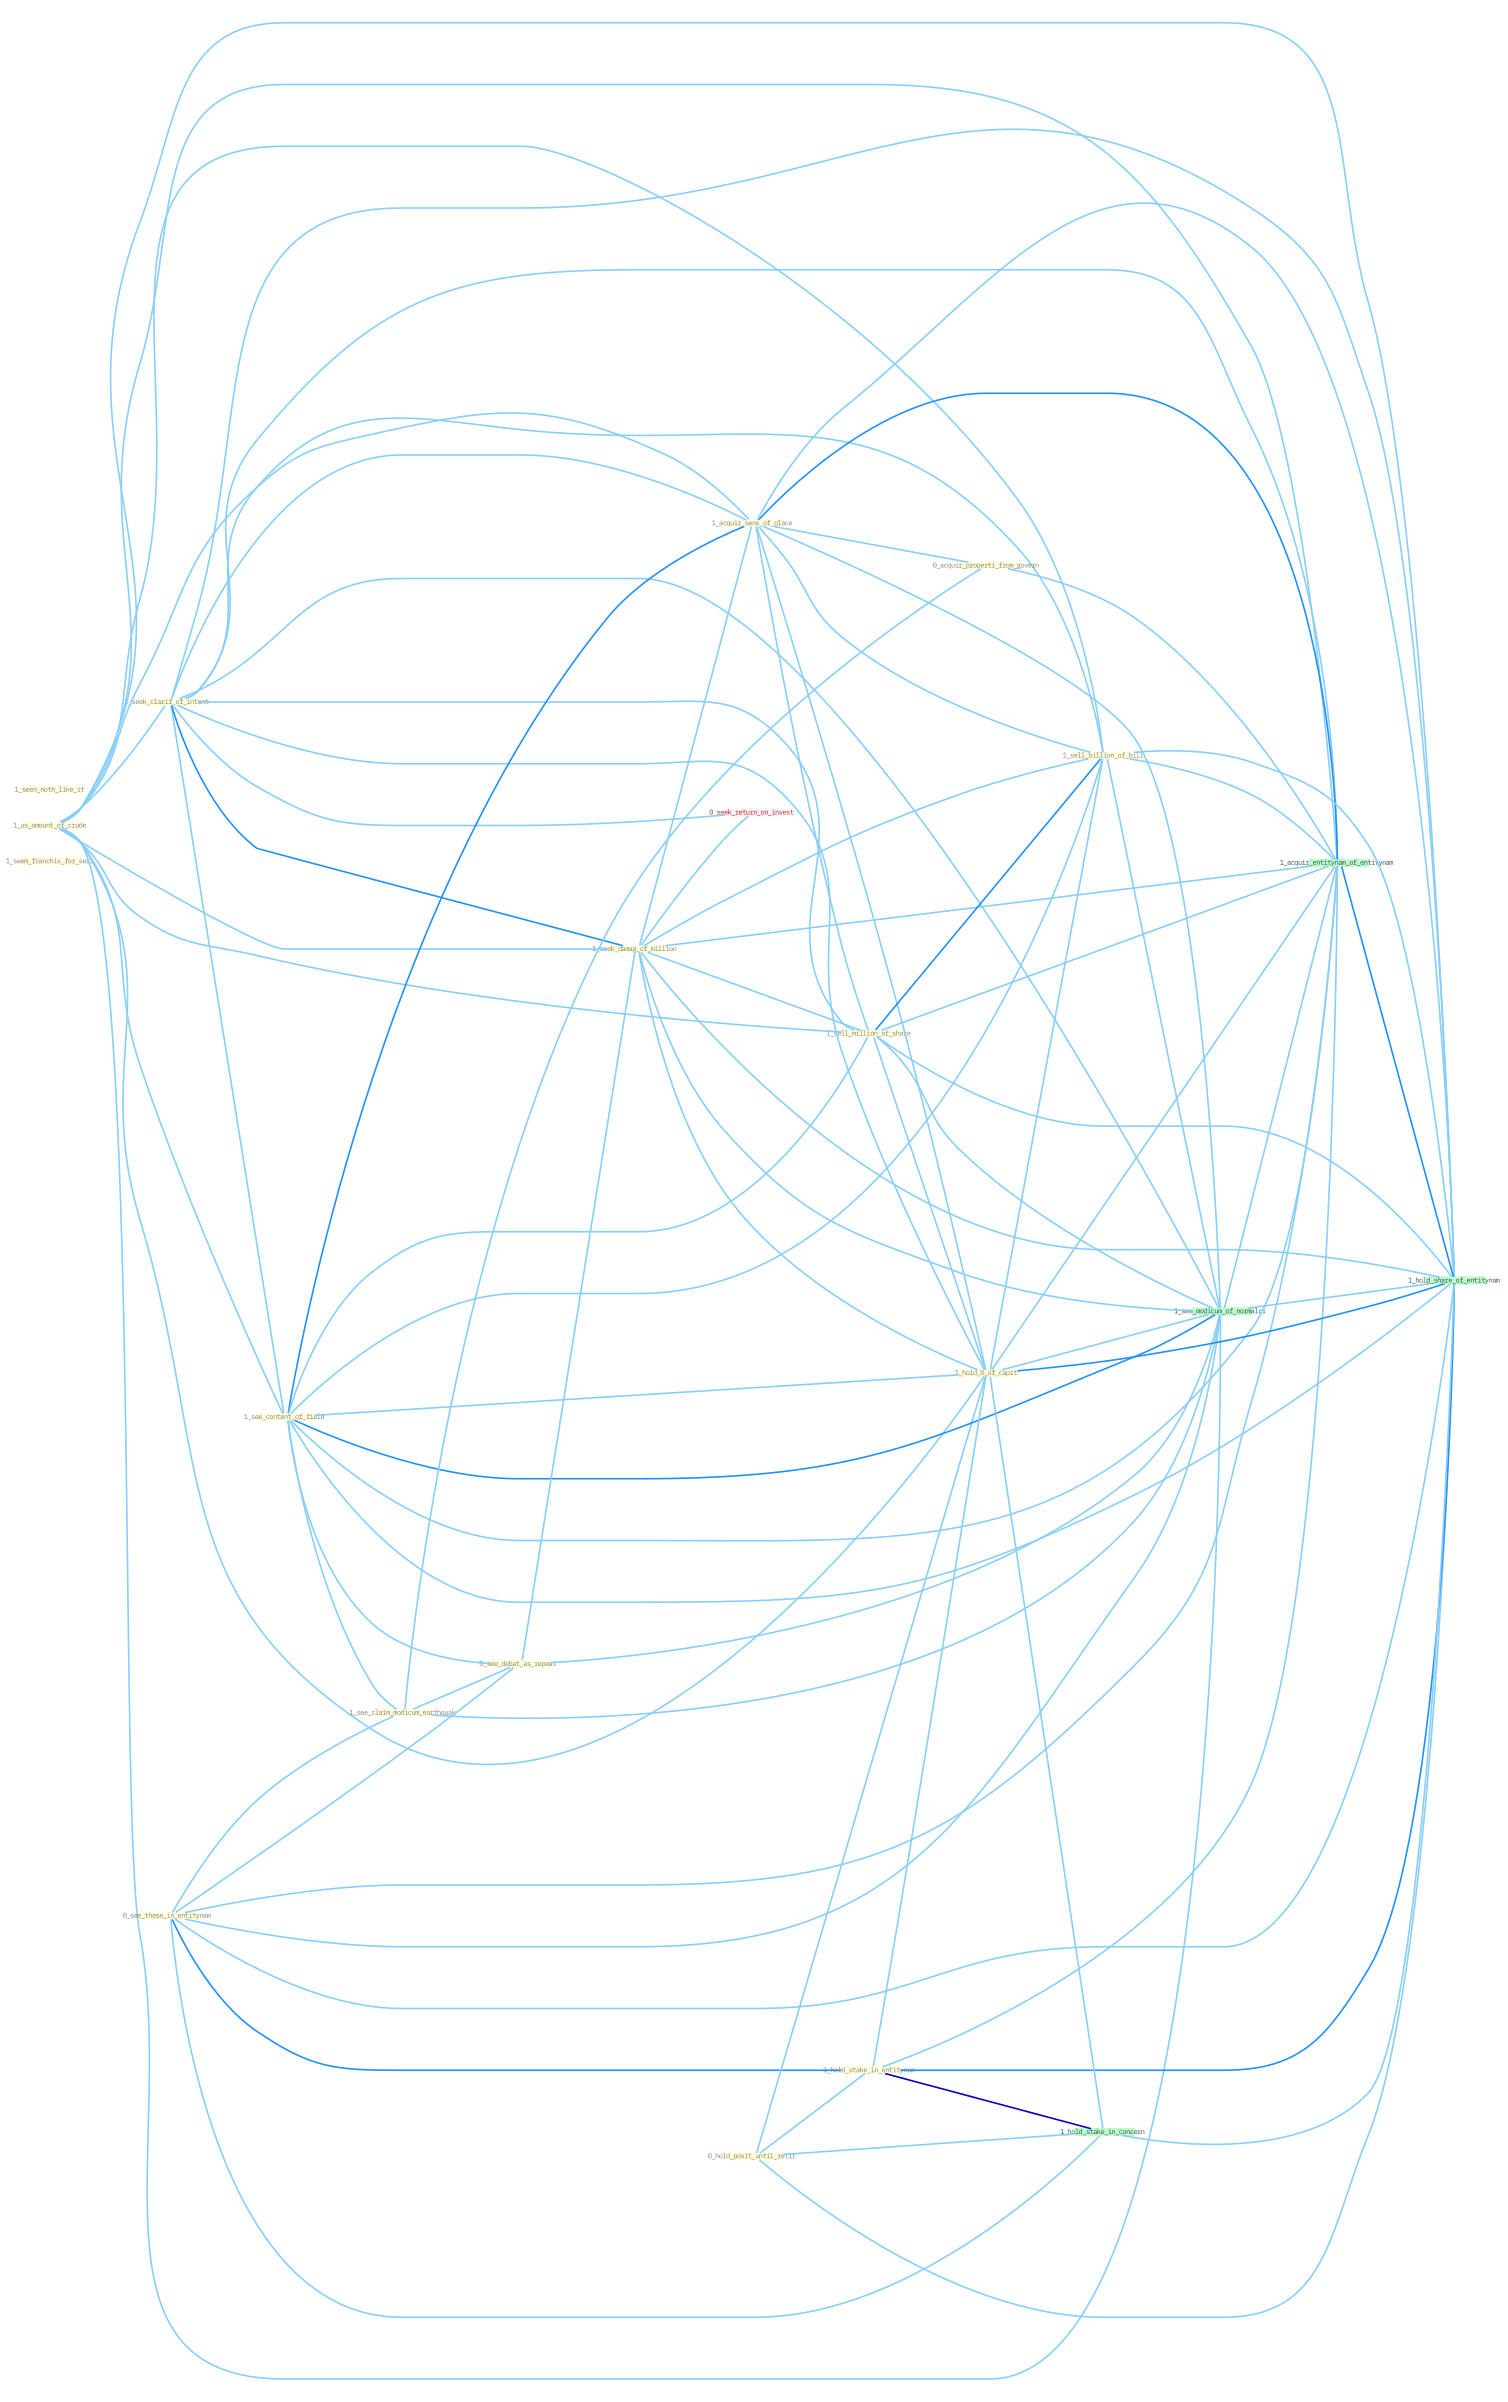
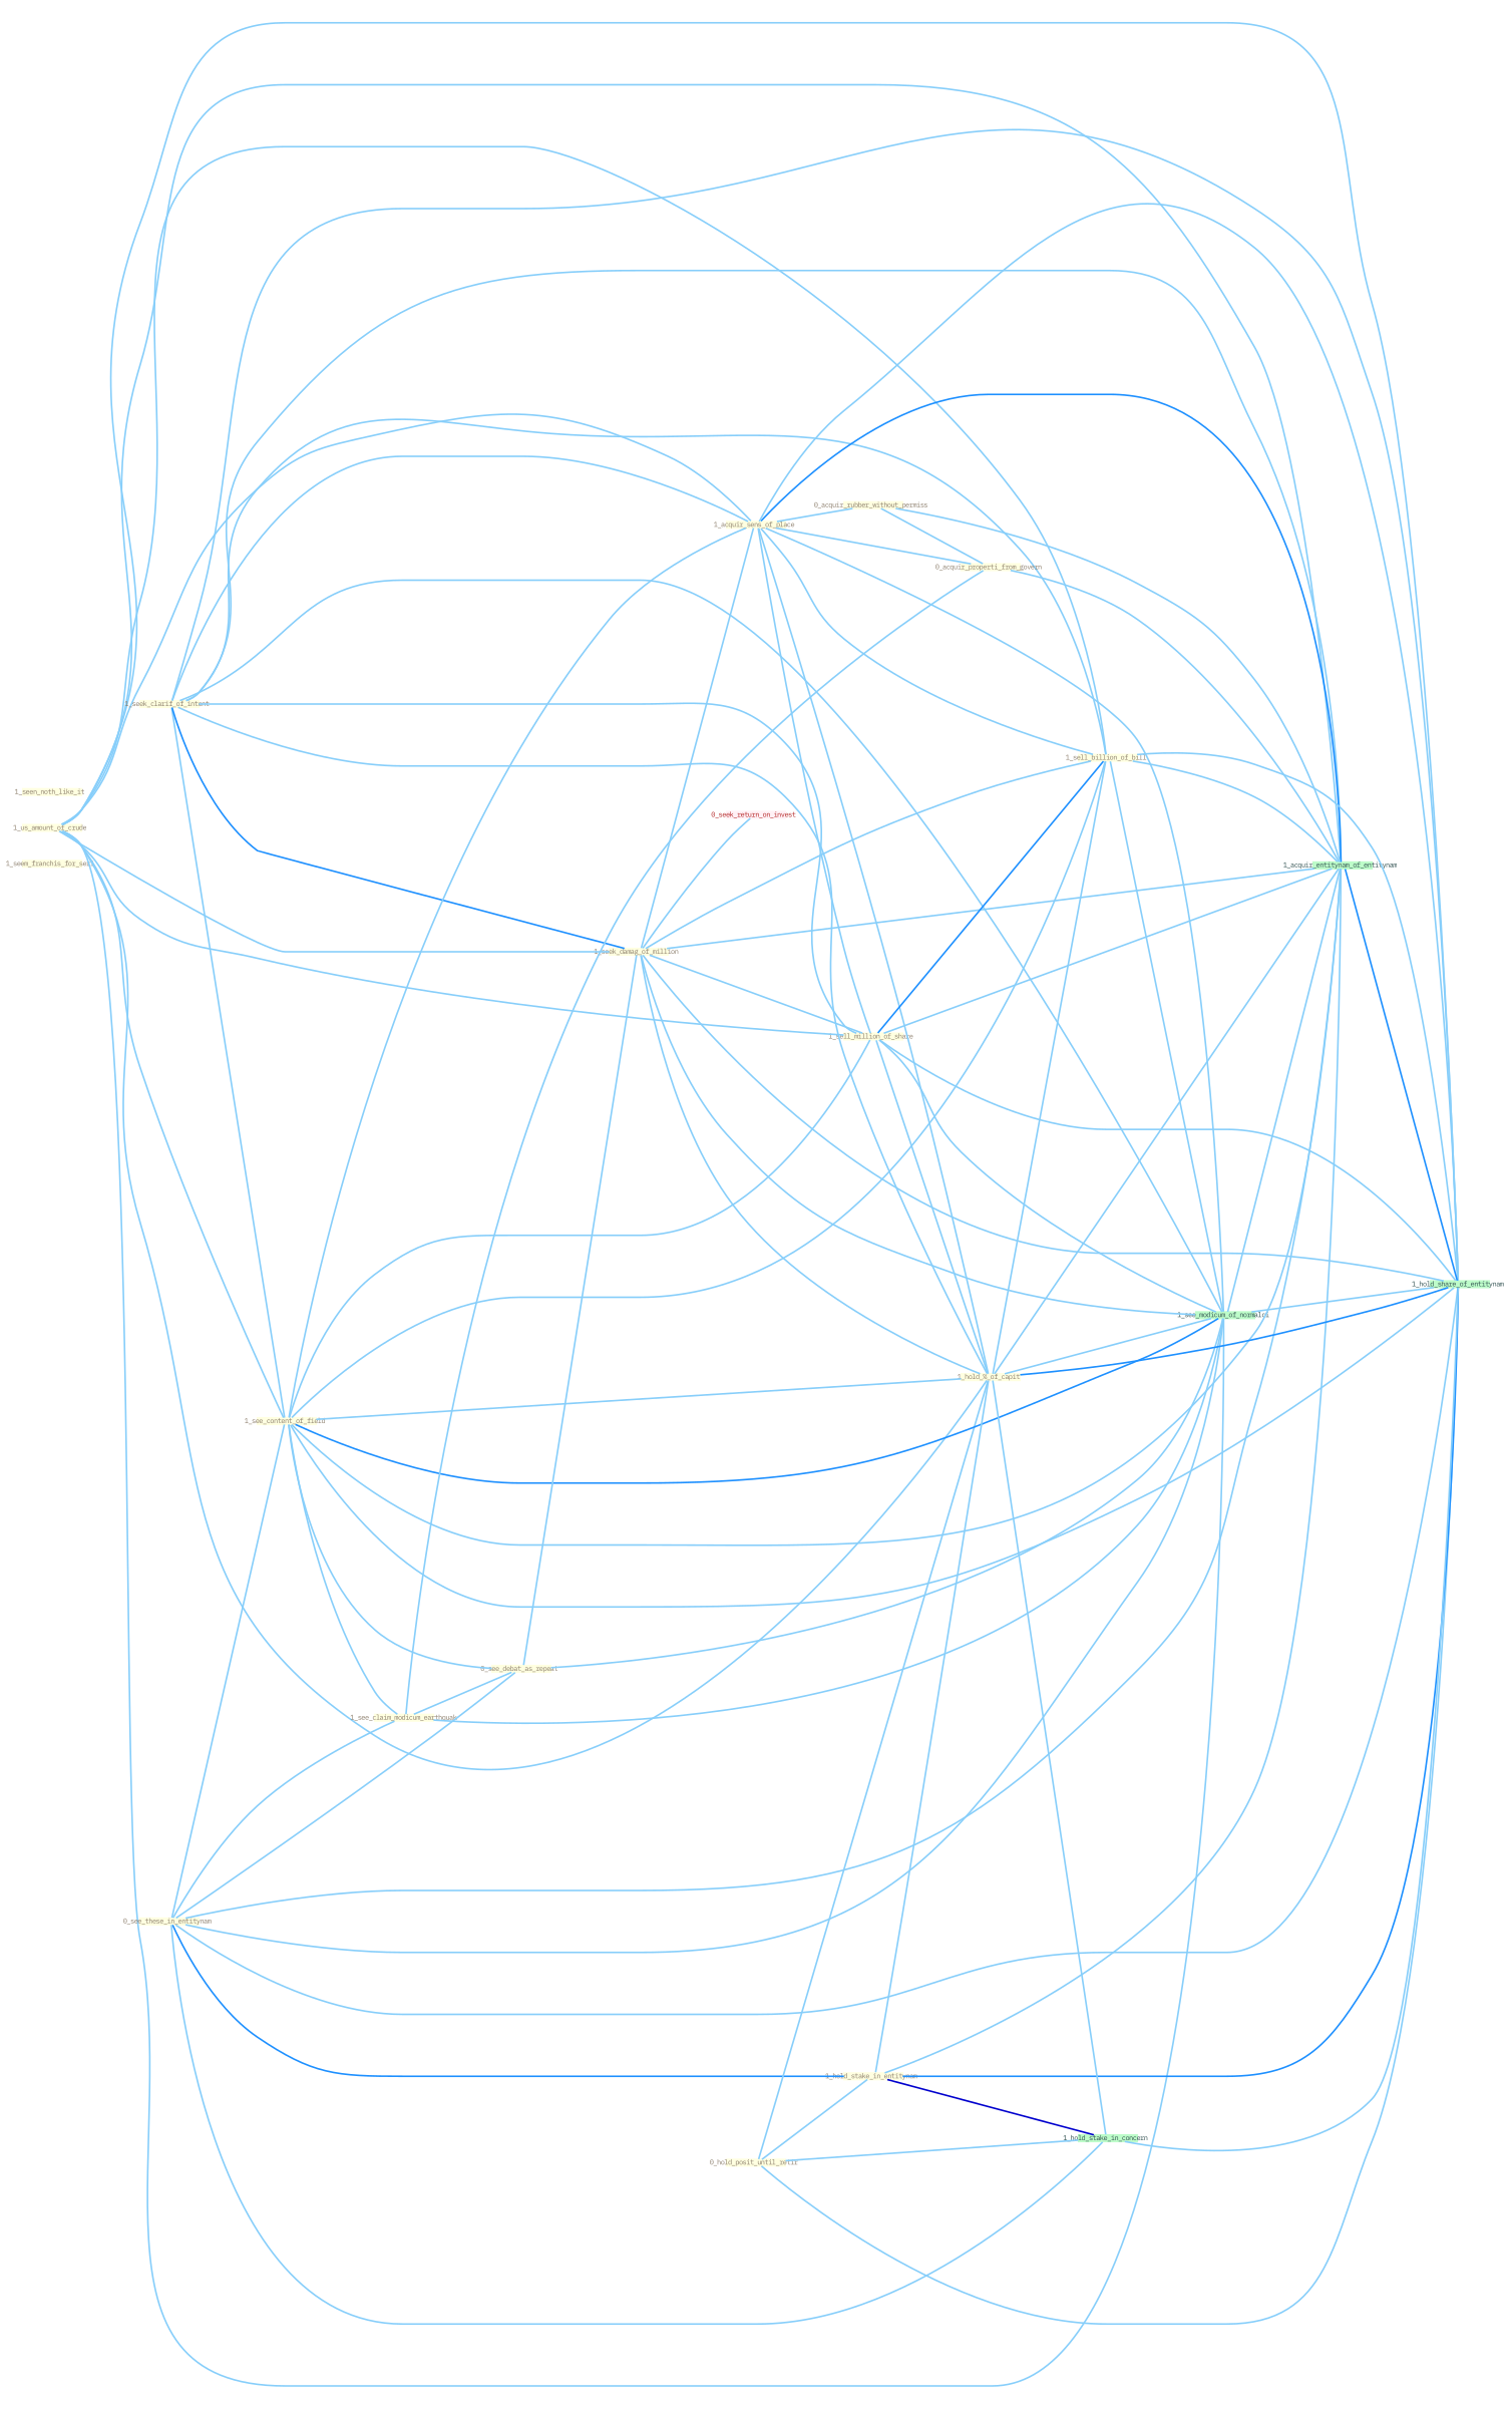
  graph {
    fontname="IBM Plex Mono"
    rankdir=LR
    node [color="#ffffe0" fixedsize=true fontcolor="#8b7d6b" fontname="IBM Plex Mono" fontsize=4 shape=polygon style=filled]
    edge [color="#87cefa" fontname="IBM Plex Mono" w=1]
    "1_seem_franchis_for_seri " [height=.06 width=.5]
    "1_us_amount_of_crude " [height=.06 width=.5]
    "1_seen_noth_like_it " [height=.06 width=.5]
    "0_see_these_in_entitynam " [height=.06 width=.5]
    "0_hold_posit_until_retir " [height=.06 width=.5]
    "1_seek_clarif_of_intent " [height=.06 width=.5]
    "1_see_content_of_field " [height=.06 width=.5]
    "1_seek_damag_of_million " [height=.06 width=.5]
    n9 [height=.06 label="1_see_claim_modicum_earthquak" width=.5]
    "0_see_debat_as_repeat " [height=.06 width=.5]
    "1_acquir_sens_of_place " [height=.06 width=.5]
    "1_sell_million_of_share " [height=.06 width=.5]
    "1_hold_stake_in_entitynam " [height=.06 width=.5]
+   "0_acquir_rubber_without_permiss " [height=.06 width=.5]
    "1_hold_%_of_capit " [height=.06 width=.5]
    "0_acquir_properti_from_govern " [height=.06 width=.5]
    "1_sell_billion_of_bill " [height=.06 width=.5]
    "0_seek_return_on_invest " [color="#fff0f5" fontcolor="#b22222" height=.06 width=.5]
    "1_see_modicum_of_normalci " [color="#BDFCC9" fontcolor="#2f4f4f" height=.06 width=.5]
    "1_acquir_entitynam_of_entitynam " [color="#BDFCC9" fontcolor="#2f4f4f" height=.06 width=.5]
    "1_hold_share_of_entitynam " [color="#BDFCC9" fontcolor="#2f4f4f" height=.06 width=.5]
    "1_hold_stake_in_concern " [color="#BDFCC9" fontcolor="#2f4f4f" height=.06 width=.5]
    subgraph sub_1 {
      "1_seem_franchis_for_seri "
      "1_us_amount_of_crude "
      "1_seen_noth_like_it "
      "0_see_these_in_entitynam "
      "0_hold_posit_until_retir "
      "1_seek_clarif_of_intent "
      "1_see_content_of_field "
      "1_seek_damag_of_million "
      n9
      "0_see_debat_as_repeat "
      "1_acquir_sens_of_place "
      "1_sell_million_of_share "
      "1_hold_stake_in_entitynam "
+     "0_acquir_rubber_without_permiss "
      "1_hold_%_of_capit "
      "0_acquir_properti_from_govern "
      "1_sell_billion_of_bill "
    }
    subgraph sub_2 {
      "0_seek_return_on_invest "
    }
-   "1_us_amount_of_crude " -- "1_seek_clarif_of_intent "
    "1_us_amount_of_crude " -- "1_see_content_of_field "
    "1_us_amount_of_crude " -- "1_seek_damag_of_million "
    "1_us_amount_of_crude " -- "1_acquir_sens_of_place "
    "1_us_amount_of_crude " -- "1_sell_million_of_share "
    "1_us_amount_of_crude " -- "1_hold_%_of_capit "
    "1_us_amount_of_crude " -- "1_sell_billion_of_bill "
    "1_us_amount_of_crude " -- "1_see_modicum_of_normalci "
    "1_us_amount_of_crude " -- "1_acquir_entitynam_of_entitynam "
    "1_us_amount_of_crude " -- "1_hold_share_of_entitynam "
+   "0_see_these_in_entitynam " -- "1_see_content_of_field "
    "0_see_these_in_entitynam " -- n9
    "0_see_these_in_entitynam " -- "0_see_debat_as_repeat "
    "0_see_these_in_entitynam " -- "1_hold_stake_in_entitynam " [color="#1e90ff" w=2]
    "0_see_these_in_entitynam " -- "1_see_modicum_of_normalci "
    "0_see_these_in_entitynam " -- "1_acquir_entitynam_of_entitynam "
    "0_see_these_in_entitynam " -- "1_hold_share_of_entitynam "
    "0_see_these_in_entitynam " -- "1_hold_stake_in_concern "
    "0_hold_posit_until_retir " -- "1_hold_stake_in_entitynam "
    "0_hold_posit_until_retir " -- "1_hold_%_of_capit "
    "0_hold_posit_until_retir " -- "1_hold_share_of_entitynam "
    "0_hold_posit_until_retir " -- "1_hold_stake_in_concern "
    "1_seek_clarif_of_intent " -- "1_see_content_of_field "
    "1_seek_clarif_of_intent " -- "1_seek_damag_of_million " [color="#1e90ff" w=2]
    "1_seek_clarif_of_intent " -- "1_acquir_sens_of_place "
    "1_seek_clarif_of_intent " -- "1_sell_million_of_share "
    "1_seek_clarif_of_intent " -- "1_hold_%_of_capit "
    "1_seek_clarif_of_intent " -- "1_sell_billion_of_bill "
-   "1_seek_clarif_of_intent " -- "0_seek_return_on_invest "
    "1_seek_clarif_of_intent " -- "1_see_modicum_of_normalci "
    "1_seek_clarif_of_intent " -- "1_acquir_entitynam_of_entitynam "
    "1_seek_clarif_of_intent " -- "1_hold_share_of_entitynam "
    "1_see_content_of_field " -- n9
    "1_see_content_of_field " -- "0_see_debat_as_repeat "
-   "1_see_content_of_field " -- "1_acquir_sens_of_place " [color="#1e90ff"]
+   "1_see_content_of_field " -- "1_acquir_sens_of_place "
    "1_see_content_of_field " -- "1_sell_million_of_share "
    "1_see_content_of_field " -- "1_hold_%_of_capit "
    "1_see_content_of_field " -- "1_sell_billion_of_bill "
    "1_see_content_of_field " -- "1_see_modicum_of_normalci " [color="#1e90ff" w=2]
    "1_see_content_of_field " -- "1_acquir_entitynam_of_entitynam "
    "1_see_content_of_field " -- "1_hold_share_of_entitynam "
    "1_seek_damag_of_million " -- "1_acquir_sens_of_place "
    "1_seek_damag_of_million " -- "1_sell_million_of_share "
    "1_seek_damag_of_million " -- "1_hold_%_of_capit "
    "1_seek_damag_of_million " -- "1_sell_billion_of_bill "
    "1_seek_damag_of_million " -- "0_seek_return_on_invest "
    "1_seek_damag_of_million " -- "1_see_modicum_of_normalci "
    "1_seek_damag_of_million " -- "1_acquir_entitynam_of_entitynam "
    "1_seek_damag_of_million " -- "1_hold_share_of_entitynam "
    n9 -- "0_see_debat_as_repeat "
    n9 -- "0_acquir_properti_from_govern "
    n9 -- "1_see_modicum_of_normalci "
    "0_see_debat_as_repeat " -- "1_seek_damag_of_million "
    "0_see_debat_as_repeat " -- "1_see_modicum_of_normalci "
    "1_acquir_sens_of_place " -- "1_sell_million_of_share "
+   "1_acquir_sens_of_place " -- "0_acquir_rubber_without_permiss "
    "1_acquir_sens_of_place " -- "1_hold_%_of_capit "
    "1_acquir_sens_of_place " -- "0_acquir_properti_from_govern "
    "1_acquir_sens_of_place " -- "1_sell_billion_of_bill "
    "1_acquir_sens_of_place " -- "1_see_modicum_of_normalci "
    "1_acquir_sens_of_place " -- "1_acquir_entitynam_of_entitynam " [color="#1e90ff" w=2]
    "1_acquir_sens_of_place " -- "1_hold_share_of_entitynam "
    "1_sell_million_of_share " -- "1_hold_%_of_capit "
    "1_sell_million_of_share " -- "1_sell_billion_of_bill " [color="#1e90ff" w=2]
    "1_sell_million_of_share " -- "1_see_modicum_of_normalci "
    "1_sell_million_of_share " -- "1_acquir_entitynam_of_entitynam "
    "1_sell_million_of_share " -- "1_hold_share_of_entitynam "
    "1_hold_stake_in_entitynam " -- "1_hold_%_of_capit "
    "1_hold_stake_in_entitynam " -- "1_acquir_entitynam_of_entitynam "
    "1_hold_stake_in_entitynam " -- "1_hold_share_of_entitynam " [color="#1e90ff" w=2]
    "1_hold_stake_in_entitynam " -- "1_hold_stake_in_concern " [color="#0000cd" w=3]
+   "0_acquir_rubber_without_permiss " -- "0_acquir_properti_from_govern "
+   "0_acquir_rubber_without_permiss " -- "1_acquir_entitynam_of_entitynam "
    "1_hold_%_of_capit " -- "1_sell_billion_of_bill "
    "1_hold_%_of_capit " -- "1_see_modicum_of_normalci "
    "1_hold_%_of_capit " -- "1_acquir_entitynam_of_entitynam "
    "1_hold_%_of_capit " -- "1_hold_share_of_entitynam " [color="#1e90ff" w=2]
    "1_hold_%_of_capit " -- "1_hold_stake_in_concern "
    "0_acquir_properti_from_govern " -- "1_acquir_entitynam_of_entitynam "
    "1_sell_billion_of_bill " -- "1_see_modicum_of_normalci "
    "1_sell_billion_of_bill " -- "1_acquir_entitynam_of_entitynam "
    "1_sell_billion_of_bill " -- "1_hold_share_of_entitynam "
    "1_see_modicum_of_normalci " -- "1_acquir_entitynam_of_entitynam "
    "1_see_modicum_of_normalci " -- "1_hold_share_of_entitynam "
    "1_acquir_entitynam_of_entitynam " -- "1_hold_share_of_entitynam " [color="#1e90ff" w=2]
    "1_hold_stake_in_concern " -- "1_hold_share_of_entitynam "
  }
